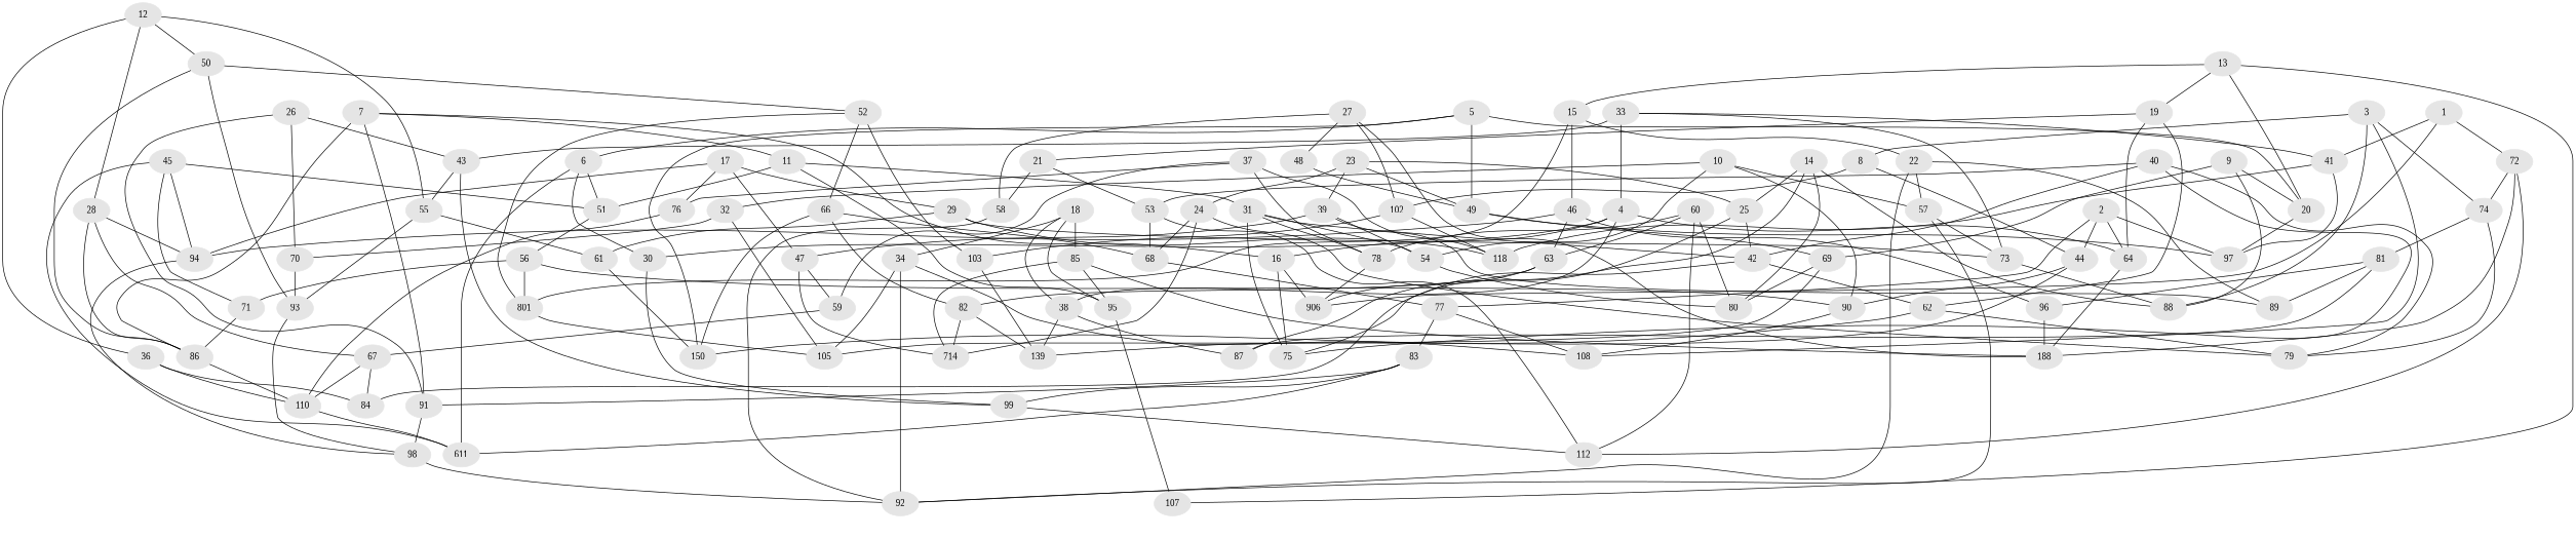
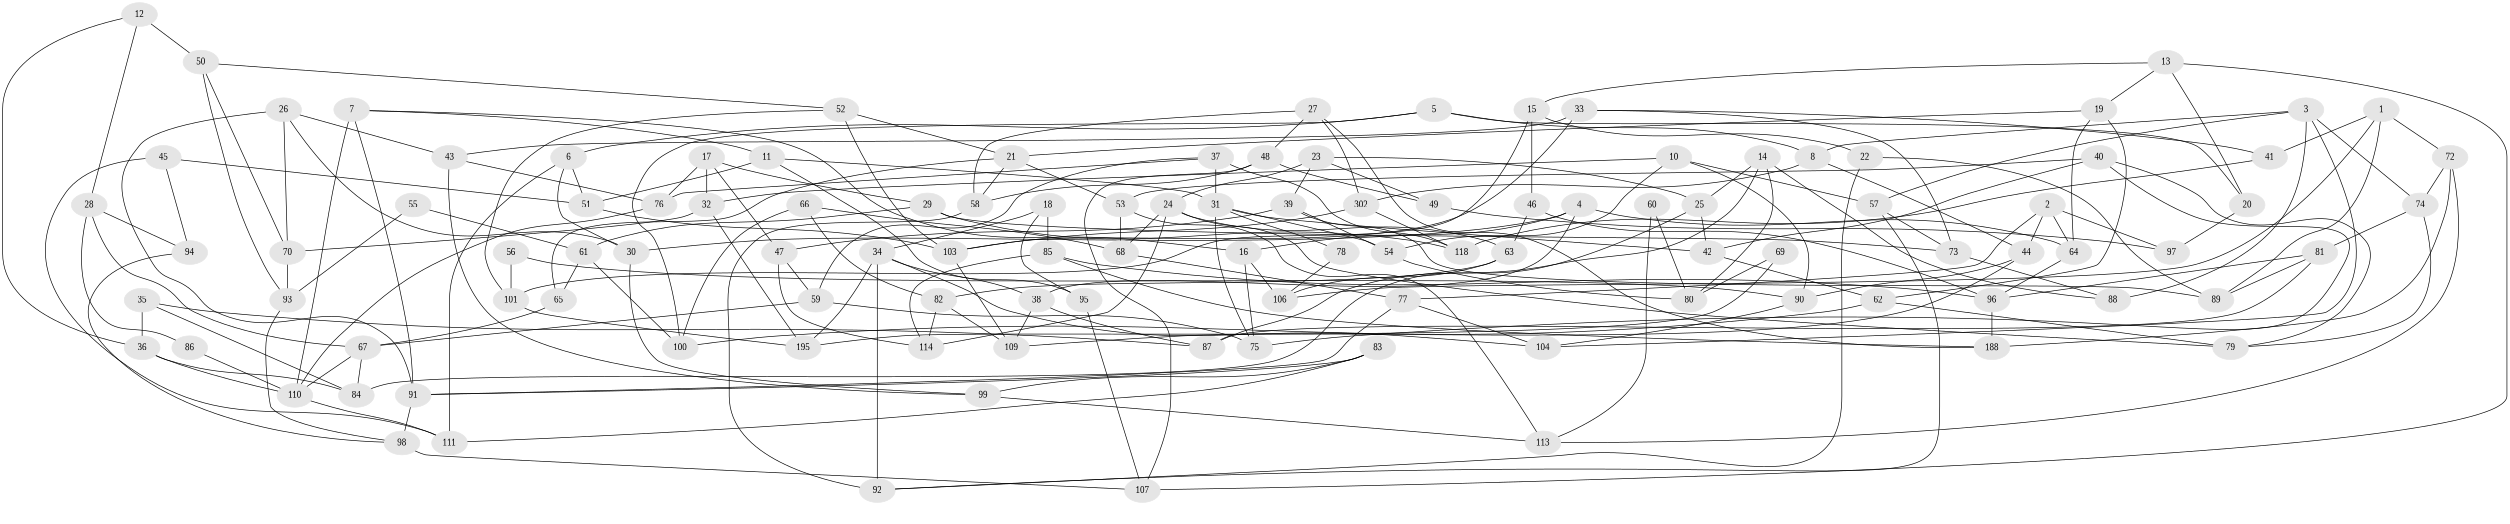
  graph {
    fontname="Liberation Serif"
    node [color=gray90 fontname="Liberation Serif" style=filled]
    edge [fontname="Liberation Serif"]
    1
    41
    72
    89
-   106 [label=906]
+   106
    97
    n7 [label=118]
    74
    n9 [label=188]
-   113 [label=112]
+   113
    2
    44
    64
    77
    90
-   109 [label=139]
+   109
    96
-   104 [label=108]
+   104
    83
    3
    8
    88
-   102
+   102 [label=302]
    79
    81
    4
    16
    30
    38
    75
    99
    87
    5
    6
    20
-   100 [label=150]
+   100
    51
-   111 [label=611]
+   111
    56
    7
    11
    86
    91
    31
    95
    110
    98
    103
-   9
    69
+   35
    36
    84
    80
-   105
+   105 [label=195]
    10
    32
    54
    57
    70
    92
    73
    42
    78
    107
    12
    28
    50
    55
    94
    67
    52
    93
    61
    13
    15
    19
    22
    46
-   101 [label=801]
+   101
    21
    62
    14
    25
    63
    17
    29
    47
    76
-   114 [label=714]
+   114
    59
    18
    34
    85
    53
    58
+   65
    68
    23
    24
    39
    49
    26
    43
    27
    48
-   71
    33
    37
    40
    45
    82
    66
    60
    1 -- 41
    1 -- 72
+   1 -- 89
    1 -- 106
-   41 -- 97
    41 -- n7
    72 -- 74
    72 -- n9
    72 -- 113
    74 -- 79
    74 -- 81
    2 -- 97
    2 -- 44
    2 -- 64
    2 -- 77
    44 -- 90
    44 -- 109
-   64 -- n9
+   64 -- 96
    77 -- 104
-   77 -- 83
+   77 -- 91
    90 -- 104
    96 -- n9
    83 -- 99
    83 -- 111
    83 -- 91
    3 -- 74
    3 -- 104
    3 -- 8
    3 -- 88
    8 -- 44
    8 -- 102
    102 -- n7
    102 -- 103
    81 -- 89
    81 -- 96
    81 -- 87
    4 -- 64
    4 -- 16
    4 -- 30
    4 -- 38
    16 -- 106
    16 -- 75
    30 -- 99
    38 -- 109
    38 -- 87
    99 -- 113
-   5 -- 49
+   5 -- 8
    5 -- 6
    5 -- 20
    5 -- 100
    6 -- 30
    6 -- 51
    6 -- 111
    20 -- 97
-   51 -- 56
+   51 -- 103
    56 -- 90
    56 -- 101
-   56 -- 71
    7 -- 16
    7 -- 11
-   7 -- 86
+   7 -- 110
    7 -- 91
    11 -- 51
    11 -- 31
    11 -- 95
    86 -- 110
    91 -- 98
    31 -- 75
    31 -- 54
    31 -- 42
    31 -- 78
    95 -- 107
    110 -- 111
-   98 -- 92
+   98 -- 107
    103 -- 109
-   9 -- 88
-   9 -- 20
-   9 -- 69
    69 -- 80
    69 -- 105
+   35 -- 87
+   35 -- 36
+   35 -- 84
    36 -- 110
    36 -- 84
    10 -- 90
    10 -- 32
    10 -- 54
    10 -- 57
    32 -- 105
    32 -- 70
    54 -- 80
    57 -- 92
    57 -- 73
    70 -- 93
    73 -- 88
    42 -- 62
    78 -- 106
    12 -- 36
    12 -- 28
    12 -- 50
-   12 -- 55
    28 -- 86
    28 -- 94
    28 -- 67
-   50 -- 86
+   50 -- 70
    50 -- 52
    50 -- 93
    55 -- 93
    55 -- 61
    94 -- 98
    67 -- 110
    67 -- 84
    52 -- 103
    52 -- 101
-   52 -- 66
+   52 -- 21
    93 -- 98
    61 -- 100
+   61 -- 65
    13 -- 20
    13 -- 107
    13 -- 15
    13 -- 19
    15 -- 22
    15 -- 46
    15 -- 101
    19 -- 64
    19 -- 21
    19 -- 62
    22 -- 89
-   22 -- 57
+   3 -- 57
    22 -- 92
    46 -- 96
-   46 -- 94
    46 -- 63
    101 -- 105
    21 -- 53
    21 -- 58
+   21 -- 65
    62 -- 79
    62 -- 100
    14 -- 88
    14 -- 87
    14 -- 80
    14 -- 25
    25 -- 84
    25 -- 42
    63 -- 106
    63 -- 82
-   17 -- 94
+   17 -- 32
    17 -- 29
    17 -- 47
    17 -- 76
    29 -- n7
    29 -- 73
    29 -- 61
    47 -- 114
    47 -- 59
    76 -- 110
-   42 -- 75
+   59 -- 75
    59 -- 67
-   18 -- 38
+   34 -- 38
    18 -- 95
    18 -- 34
    18 -- 85
    34 -- 104
    34 -- 105
    34 -- 92
    85 -- n9
-   85 -- 95
+   85 -- 96
    85 -- 114
    53 -- 113
    53 -- 68
    58 -- 92
+   65 -- 67
    68 -- 77
    23 -- 25
    23 -- 24
    23 -- 39
    23 -- 49
    24 -- 79
    24 -- 114
    24 -- 68
    39 -- 89
    39 -- 54
    39 -- 47
    49 -- 97
-   49 -- 69
+   26 -- 30
    26 -- 91
    26 -- 70
    26 -- 43
    43 -- 99
-   43 -- 55
+   43 -- 76
    27 -- n9
    27 -- 102
    27 -- 58
    27 -- 48
+   48 -- 107
+   48 -- 58
    48 -- 49
-   71 -- 86
    33 -- 41
-   33 -- 4
+   33 -- 103
    33 -- 73
    33 -- 43
    37 -- n7
-   37 -- 78
+   37 -- 31
    37 -- 76
    37 -- 59
    40 -- 79
    40 -- 75
    40 -- 42
    40 -- 53
    45 -- 51
    45 -- 111
    45 -- 94
-   45 -- 71
    82 -- 109
    82 -- 114
    66 -- 100
    66 -- 68
    66 -- 82
    60 -- 113
    60 -- 80
-   60 -- 78
-   60 -- 63
+   24 -- 63
  }
